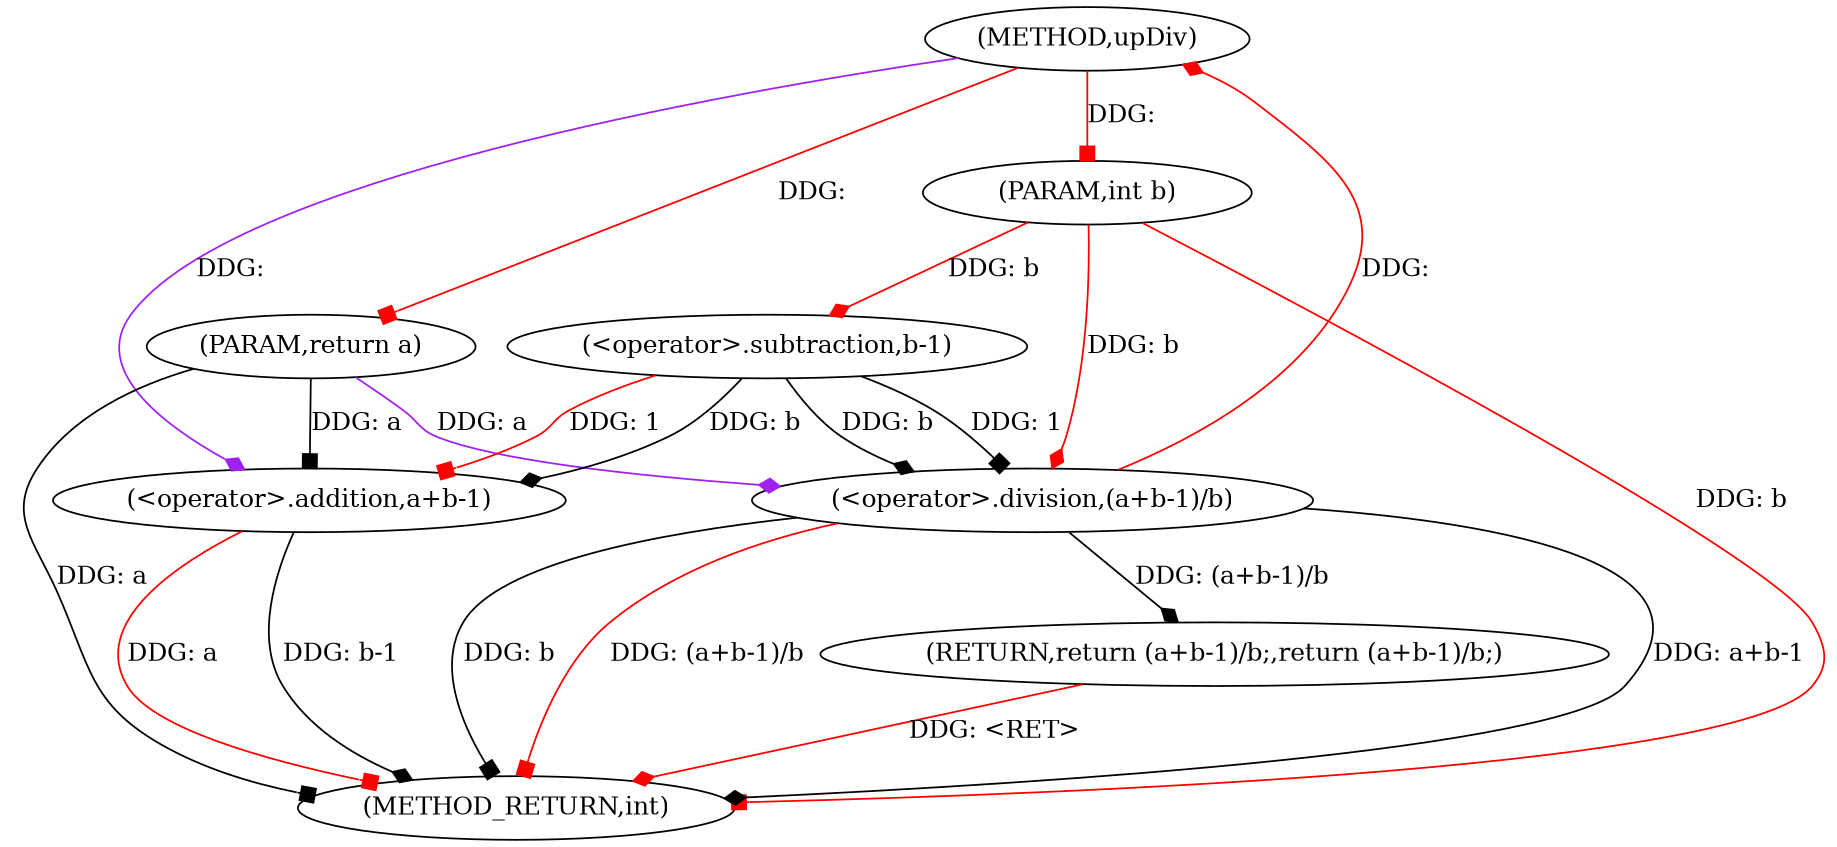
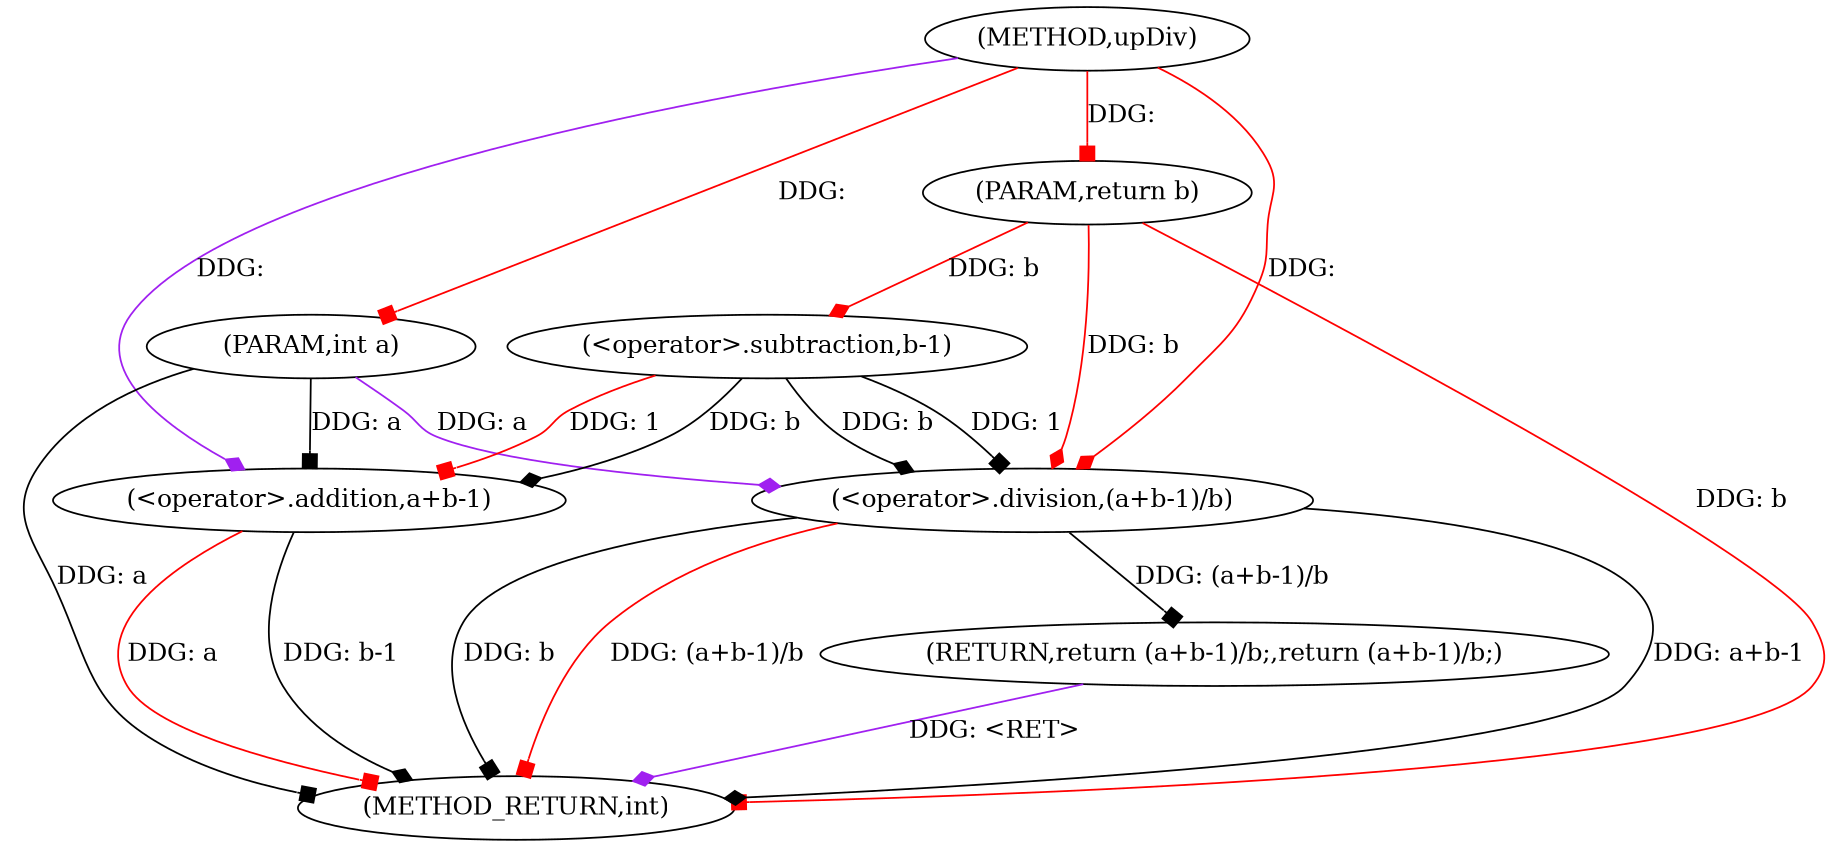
  digraph {
    edge [arrowhead=box color=red]
    n1 [label="(METHOD,upDiv)"]
-   n2 [label="(PARAM,return a)"]
-   n3 [label="(PARAM,int b)"]
+   n2 [label="(PARAM,int a)"]
+   n3 [label="(PARAM,return b)"]
    n4 [label="(<operator>.division,(a+b-1)/b)"]
    n5 [label="(<operator>.addition,a+b-1)"]
    n6 [label="(METHOD_RETURN,int)"]
    n7 [label="(<operator>.subtraction,b-1)"]
    n8 [label="(RETURN,return (a+b-1)/b;,return (a+b-1)/b;)"]
    n1 -> n2 [label="DDG: "]
    n1 -> n3 [label="DDG: "]
-   n4 -> n1 [arrowhead=diamond label="DDG: "]
+   n1 -> n4 [arrowhead=diamond label="DDG: "]
    n1 -> n5 [arrowhead=diamond color=purple label="DDG: "]
    n2 -> n4 [arrowhead=diamond color=purple label="DDG: a"]
    n2 -> n5 [color=black label="DDG: a"]
    n2 -> n6 [color=black label="DDG: a"]
    n3 -> n4 [arrowhead=diamond label="DDG: b"]
    n3 -> n6 [label="DDG: b"]
    n3 -> n7 [arrowhead=diamond label="DDG: b"]
    n4 -> n6 [arrowhead=diamond color=black label="DDG: a+b-1"]
    n4 -> n6 [color=black label="DDG: b"]
    n4 -> n6 [label="DDG: (a+b-1)/b"]
-   n4 -> n8 [arrowhead=diamond color=black label="DDG: (a+b-1)/b"]
+   n4 -> n8 [color=black label="DDG: (a+b-1)/b"]
    n5 -> n6 [label="DDG: a"]
    n5 -> n6 [arrowhead=diamond color=black label="DDG: b-1"]
    n7 -> n4 [arrowhead=diamond color=black label="DDG: b"]
    n7 -> n4 [color=black label="DDG: 1"]
    n7 -> n5 [arrowhead=diamond color=black label="DDG: b"]
    n7 -> n5 [label="DDG: 1"]
-   n8 -> n6 [arrowhead=diamond label="DDG: <RET>"]
+   n8 -> n6 [arrowhead=diamond color=purple label="DDG: <RET>"]
  }
